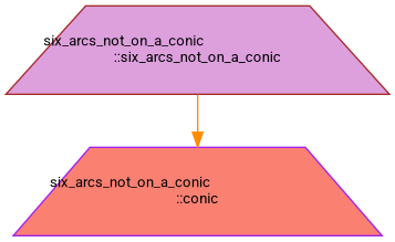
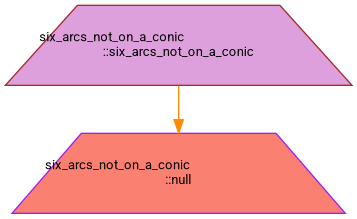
  digraph {
    rankdir=TB
    fontname=Roboto
    node [fontname=Roboto fontsize=10 shape=trapezium style=filled]
    n1 [color=brown fillcolor=plum fontcolor=black height=0.2 label="six_arcs_not_on_a_conic\l::six_arcs_not_on_a_conic" width=0.4]
-   n2 [color=purple fillcolor=salmon height=0.2 label="six_arcs_not_on_a_conic\l::conic" width=0.4]
+   n2 [color=purple fillcolor=salmon height=0.2 label="six_arcs_not_on_a_conic\l::null" width=0.4]
    n1 -> n2 [color=darkorange fontname=Roboto fontsize=10 labelfontname=Helvetica labelfontsize=10 style=solid]
  }
